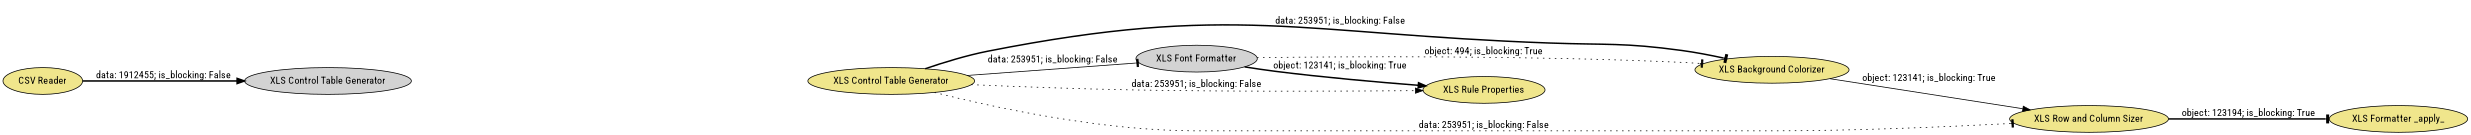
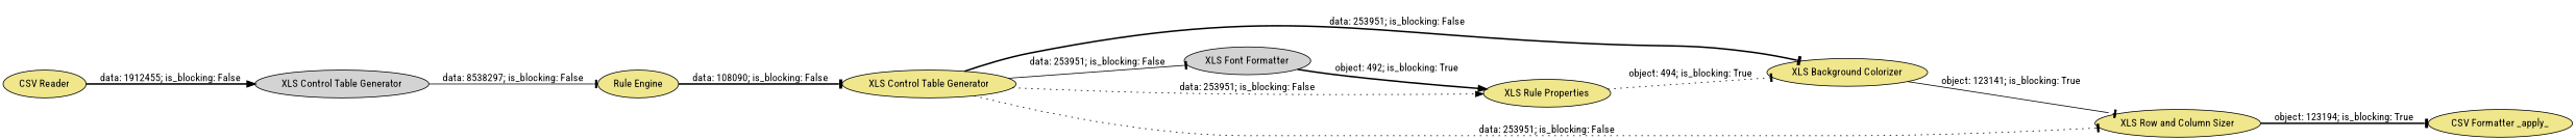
  digraph {
    fontname="Roboto Condensed"
    rankdir=LR
    node [fillcolor=khaki fontname="Roboto Condensed" style=filled]
    edge [arrowhead=tee fontname="Roboto Condensed" style=bold]
    n1 [fillcolor=lightgrey label="XLS Control Table Generator"]
+   n2 [label="Rule Engine"]
    n3 [label="XLS Control Table Generator"]
-   n4 [label="XLS Formatter _apply_"]
+   n4 [label="CSV Formatter _apply_"]
    n5 [fillcolor=lightgrey label="XLS Font Formatter"]
    n6 [label="XLS Background Colorizer"]
    n7 [label="XLS Row and Column Sizer"]
    n8 [label="XLS Rule Properties"]
    n9 [label="CSV Reader"]
+   n1 -> n2 [label="data: 8538297; is_blocking: False" style=solid]
+   n2 -> n3 [label="data: 108090; is_blocking: False"]
    n3 -> n5 [label="data: 253951; is_blocking: False" style=solid]
    n3 -> n6 [label="data: 253951; is_blocking: False"]
    n3 -> n7 [label="data: 253951; is_blocking: False" style=dotted]
    n3 -> n8 [arrowhead=normal label="data: 253951; is_blocking: False" style=dotted]
-   n5 -> n8 [arrowhead=normal label="object: 123141; is_blocking: True"]
-   n6 -> n7 [arrowhead=normal label="object: 123141; is_blocking: True" style=solid]
+   n5 -> n8 [arrowhead=normal label="object: 492; is_blocking: True"]
+   n6 -> n7 [label="object: 123141; is_blocking: True" style=solid]
    n7 -> n4 [label="object: 123194; is_blocking: True"]
-   n5 -> n6 [label="object: 494; is_blocking: True" style=dotted]
+   n8 -> n6 [label="object: 494; is_blocking: True" style=dotted]
    n9 -> n1 [arrowhead=normal label="data: 1912455; is_blocking: False"]
  }
